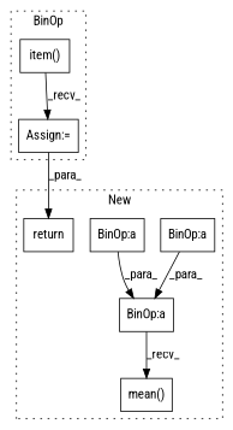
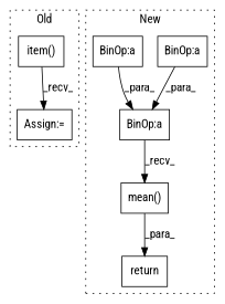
  digraph {
    fontname="Roboto Condensed"
    node [a=82 fontname="Roboto Condensed" l=1 shape=box]
    edge [fontname="Roboto Condensed"]
    n1 [a=75 l=27 label="item()" s=4841]
    n2 [a=68 l=3 label="Assign:=" s=4838]
    n3 [a=75 l=30 label="mean()" s=6129]
    n4 [label="BinOp:a" s=6059]
    n5 [l=2 label="BinOp:a" s=6148]
    n6 [label="BinOp:a" s=5980]
    n7 [a=93 l=7 label=return s=6177]
    subgraph cluster_1 {
-     label=BinOp
+     label=Old
      style=dotted
      n1
      n2
    }
    subgraph cluster_2 {
      label=New
      style=dotted
      n3
      n4
      n5
      n6
      n7
    }
    n1 -> n2 [label=_recv_]
-   n2 -> n7 [label=_para_]
+   n3 -> n7 [label=_para_]
    n4 -> n5 [label=_para_]
    n5 -> n3 [label=_recv_]
    n6 -> n5 [label=_para_]
  }
